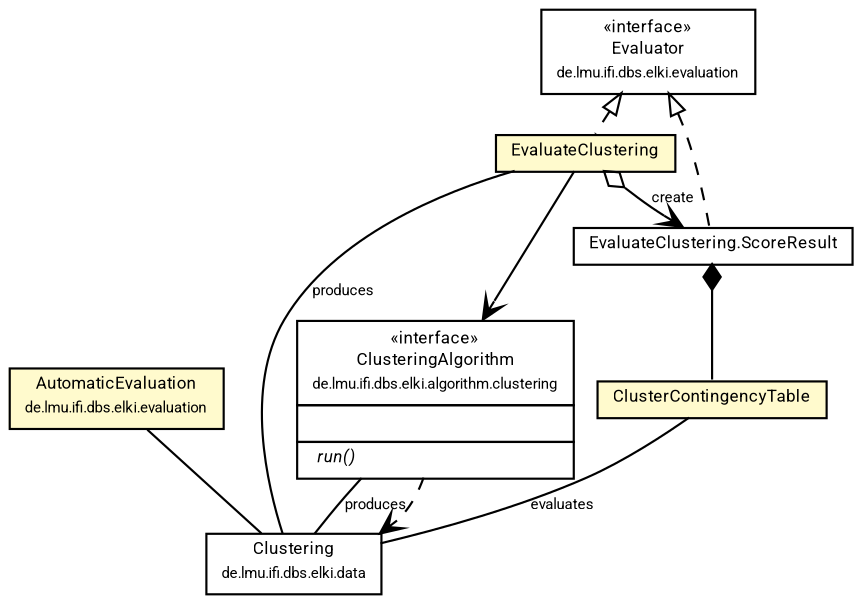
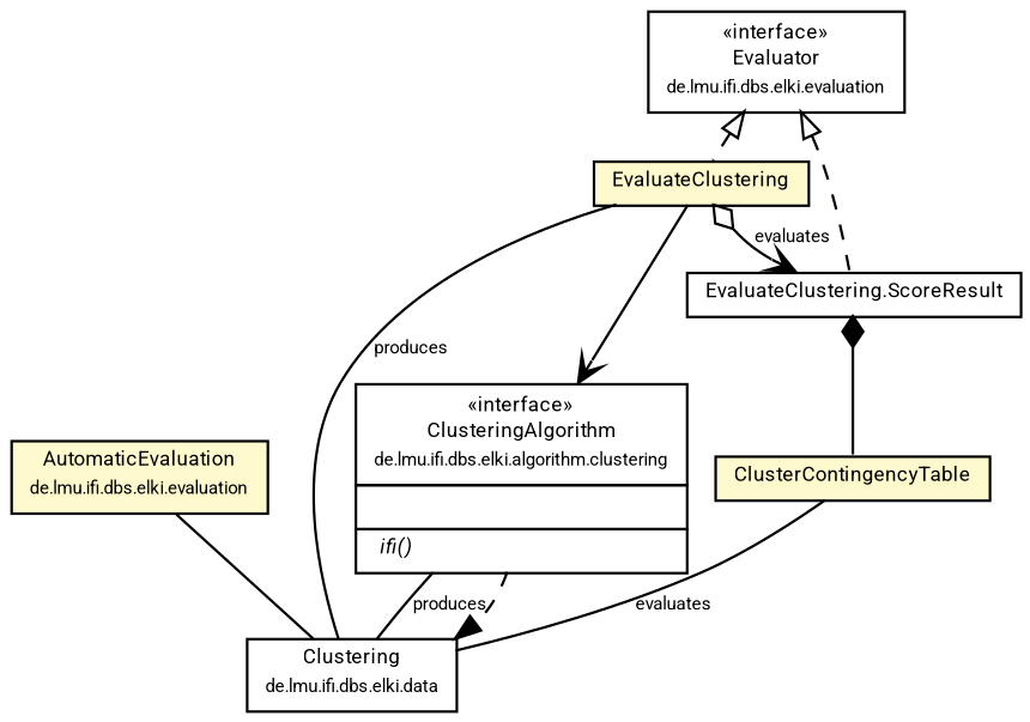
  digraph {
    nodesep=0.15
    rankdir=TB
    ranksep=0.25
    node [fontcolor=black fontname=Roboto fontsize=8 margin=0 shape=plaintext]
    edge [arrowhead=none color=black fontname=Roboto fontsize=7 labelfontname=Roboto labelfontsize=7 weight=2]
    n1 [height=0 label=<<table title="de.lmu.ifi.dbs.elki.evaluation.AutomaticEvaluation" border="0" cellborder="1" cellspacing="0" cellpadding="2" bgcolor="LemonChiffon" href="../AutomaticEvaluation.html" target="_parent"> 		<tr><td><table border="0" cellspacing="0" cellpadding="1"> 		<tr><td align="center" balign="center"> <font face="Roboto">AutomaticEvaluation</font> </td></tr> 		<tr><td align="center" balign="center"> <font face="Roboto" point-size="7.0">de.lmu.ifi.dbs.elki.evaluation</font> </td></tr> 		</table></td></tr> 		</table>> width=0]
    n2 [height=0 label=<<table title="de.lmu.ifi.dbs.elki.data.Clustering" border="0" cellborder="1" cellspacing="0" cellpadding="2" href="../../data/Clustering.html" target="_parent"> 		<tr><td><table border="0" cellspacing="0" cellpadding="1"> 		<tr><td align="center" balign="center"> <font face="Roboto">Clustering</font> </td></tr> 		<tr><td align="center" balign="center"> <font face="Roboto" point-size="7.0">de.lmu.ifi.dbs.elki.data</font> </td></tr> 		</table></td></tr> 		</table>> width=0]
    n3 [height=0 label=<<table title="de.lmu.ifi.dbs.elki.evaluation.clustering.EvaluateClustering" border="0" cellborder="1" cellspacing="0" cellpadding="2" bgcolor="lemonChiffon" href="EvaluateClustering.html" target="_parent"> 		<tr><td><table border="0" cellspacing="0" cellpadding="1"> 		<tr><td align="center" balign="center"> <font face="Roboto">EvaluateClustering</font> </td></tr> 		</table></td></tr> 		</table>> width=0]
    n4 [height=0 label=<<table title="de.lmu.ifi.dbs.elki.evaluation.clustering.EvaluateClustering.ScoreResult" border="0" cellborder="1" cellspacing="0" cellpadding="2" href="EvaluateClustering.ScoreResult.html" target="_parent"> 		<tr><td><table border="0" cellspacing="0" cellpadding="1"> 		<tr><td align="center" balign="center"> <font face="Roboto">EvaluateClustering.ScoreResult</font> </td></tr> 		</table></td></tr> 		</table>> width=0]
-   n5 [height=0 label=<<table title="de.lmu.ifi.dbs.elki.algorithm.clustering.ClusteringAlgorithm" border="0" cellborder="1" cellspacing="0" cellpadding="2" href="../../algorithm/clustering/ClusteringAlgorithm.html" target="_parent"> 		<tr><td><table border="0" cellspacing="0" cellpadding="1"> 		<tr><td align="center" balign="center"> &#171;interface&#187; </td></tr> 		<tr><td align="center" balign="center"> <font face="Roboto">ClusteringAlgorithm</font> </td></tr> 		<tr><td align="center" balign="center"> <font face="Roboto" point-size="7.0">de.lmu.ifi.dbs.elki.algorithm.clustering</font> </td></tr> 		</table></td></tr> 		<tr><td><table border="0" cellspacing="0" cellpadding="1"> 		<tr><td align="left" balign="left">  </td></tr> 		</table></td></tr> 		<tr><td><table border="0" cellspacing="0" cellpadding="1"> 		<tr><td align="left" balign="left"> <i> run()</i> </td></tr> 		</table></td></tr> 		</table>> width=0]
+   n5 [height=0 label=<<table title="de.lmu.ifi.dbs.elki.algorithm.clustering.ClusteringAlgorithm" border="0" cellborder="1" cellspacing="0" cellpadding="2" href="../../algorithm/clustering/ClusteringAlgorithm.html" target="_parent"> 		<tr><td><table border="0" cellspacing="0" cellpadding="1"> 		<tr><td align="center" balign="center"> &#171;interface&#187; </td></tr> 		<tr><td align="center" balign="center"> <font face="Roboto">ClusteringAlgorithm</font> </td></tr> 		<tr><td align="center" balign="center"> <font face="Roboto" point-size="7.0">de.lmu.ifi.dbs.elki.algorithm.clustering</font> </td></tr> 		</table></td></tr> 		<tr><td><table border="0" cellspacing="0" cellpadding="1"> 		<tr><td align="left" balign="left">  </td></tr> 		</table></td></tr> 		<tr><td><table border="0" cellspacing="0" cellpadding="1"> 		<tr><td align="left" balign="left"> <i> ifi()</i> </td></tr> 		</table></td></tr> 		</table>> width=0]
    n6 [height=0 label=<<table title="de.lmu.ifi.dbs.elki.evaluation.clustering.ClusterContingencyTable" border="0" cellborder="1" cellspacing="0" cellpadding="2" bgcolor="LemonChiffon" href="ClusterContingencyTable.html" target="_parent"> 		<tr><td><table border="0" cellspacing="0" cellpadding="1"> 		<tr><td align="center" balign="center"> <font face="Roboto">ClusterContingencyTable</font> </td></tr> 		</table></td></tr> 		</table>> width=0]
    n7 [height=0 label=<<table title="de.lmu.ifi.dbs.elki.evaluation.Evaluator" border="0" cellborder="1" cellspacing="0" cellpadding="2" href="../Evaluator.html" target="_parent"> 		<tr><td><table border="0" cellspacing="0" cellpadding="1"> 		<tr><td align="center" balign="center"> &#171;interface&#187; </td></tr> 		<tr><td align="center" balign="center"> <font face="Roboto">Evaluator</font> </td></tr> 		<tr><td align="center" balign="center"> <font face="Roboto" point-size="7.0">de.lmu.ifi.dbs.elki.evaluation</font> </td></tr> 		</table></td></tr> 		</table>> width=0]
    n1 -> n2
    n3 -> n2 [label=produces]
-   n3 -> n4 [arrowhead=open arrowtail=ediamond dir=both label=create weight=3]
+   n3 -> n4 [arrowhead=open arrowtail=ediamond dir=both label=evaluates weight=3]
    n3 -> n5 [arrowhead=open weight=1]
    n4 -> n6 [arrowtail=diamond dir=back weight=6]
    n5 -> n2 [label=produces]
-   n5 -> n2 [arrowhead=open style=dashed weight=0]
+   n5 -> n2 [arrowhead=normal style=dashed weight=0]
    n6 -> n2 [label=evaluates]
    n7 -> n3 [arrowtail=empty dir=back style=dashed weight=9 arrowhead=""]
    n7 -> n4 [arrowtail=empty dir=back style=dashed weight=9 arrowhead=""]
  }
